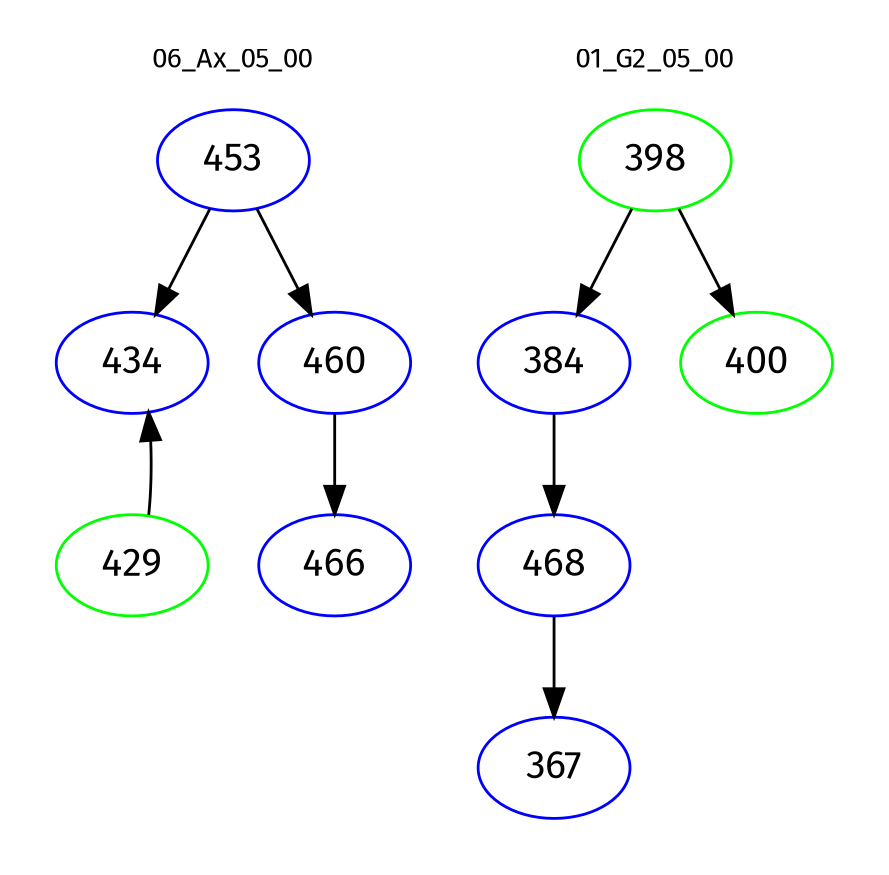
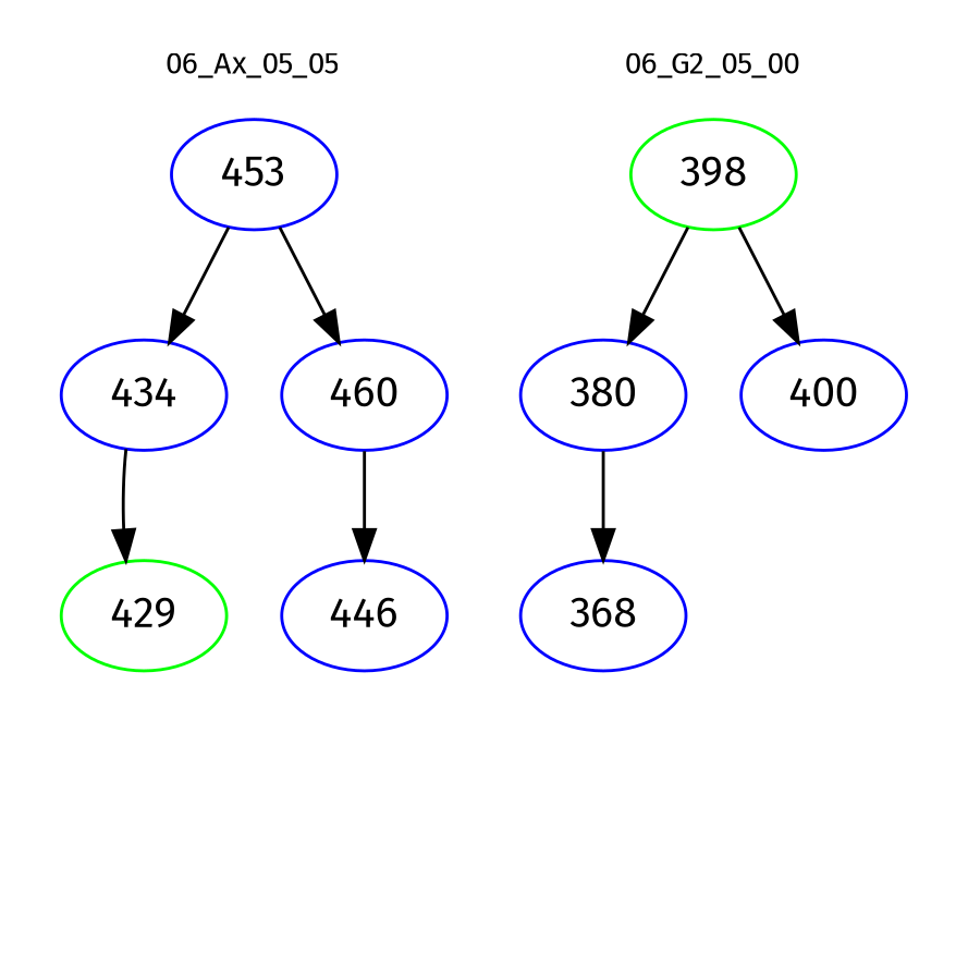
  digraph {
    fontname="Fira Sans"
    node [color=blue fontname="Fira Sans"]
    edge [color=black fontname="Fira Sans"]
    n1 [label=453]
    n2 [label=434]
    n3 [label=460]
    n4 [color=green label=429]
-   n5 [label=466]
-   n6 [label=384]
-   n7 [label=468]
+   n5 [label=446]
+   n6 [label=380]
+   n7 [label=368]
    n8 [color=green label=398]
-   n9 [label=367]
-   n10 [color=green label=400]
+   n10 [label=400]
    subgraph cluster_1 {
      color=white
      fontsize=10
-     label="06_Ax_05_00"
+     label="06_Ax_05_05"
      n1
      n2
      n3
      n4
      n5
    }
    subgraph cluster_2 {
      color=white
      fontsize=10
-     label="01_G2_05_00"
+     label="06_G2_05_00"
      n6
      n7
      n8
-     n9
      n10
    }
    n1 -> n2
    n1 -> n3
-   n4 -> n2
+   n2 -> n4
    n3 -> n5
    n6 -> n7
-   n7 -> n9
    n8 -> n6
    n8 -> n10
  }
